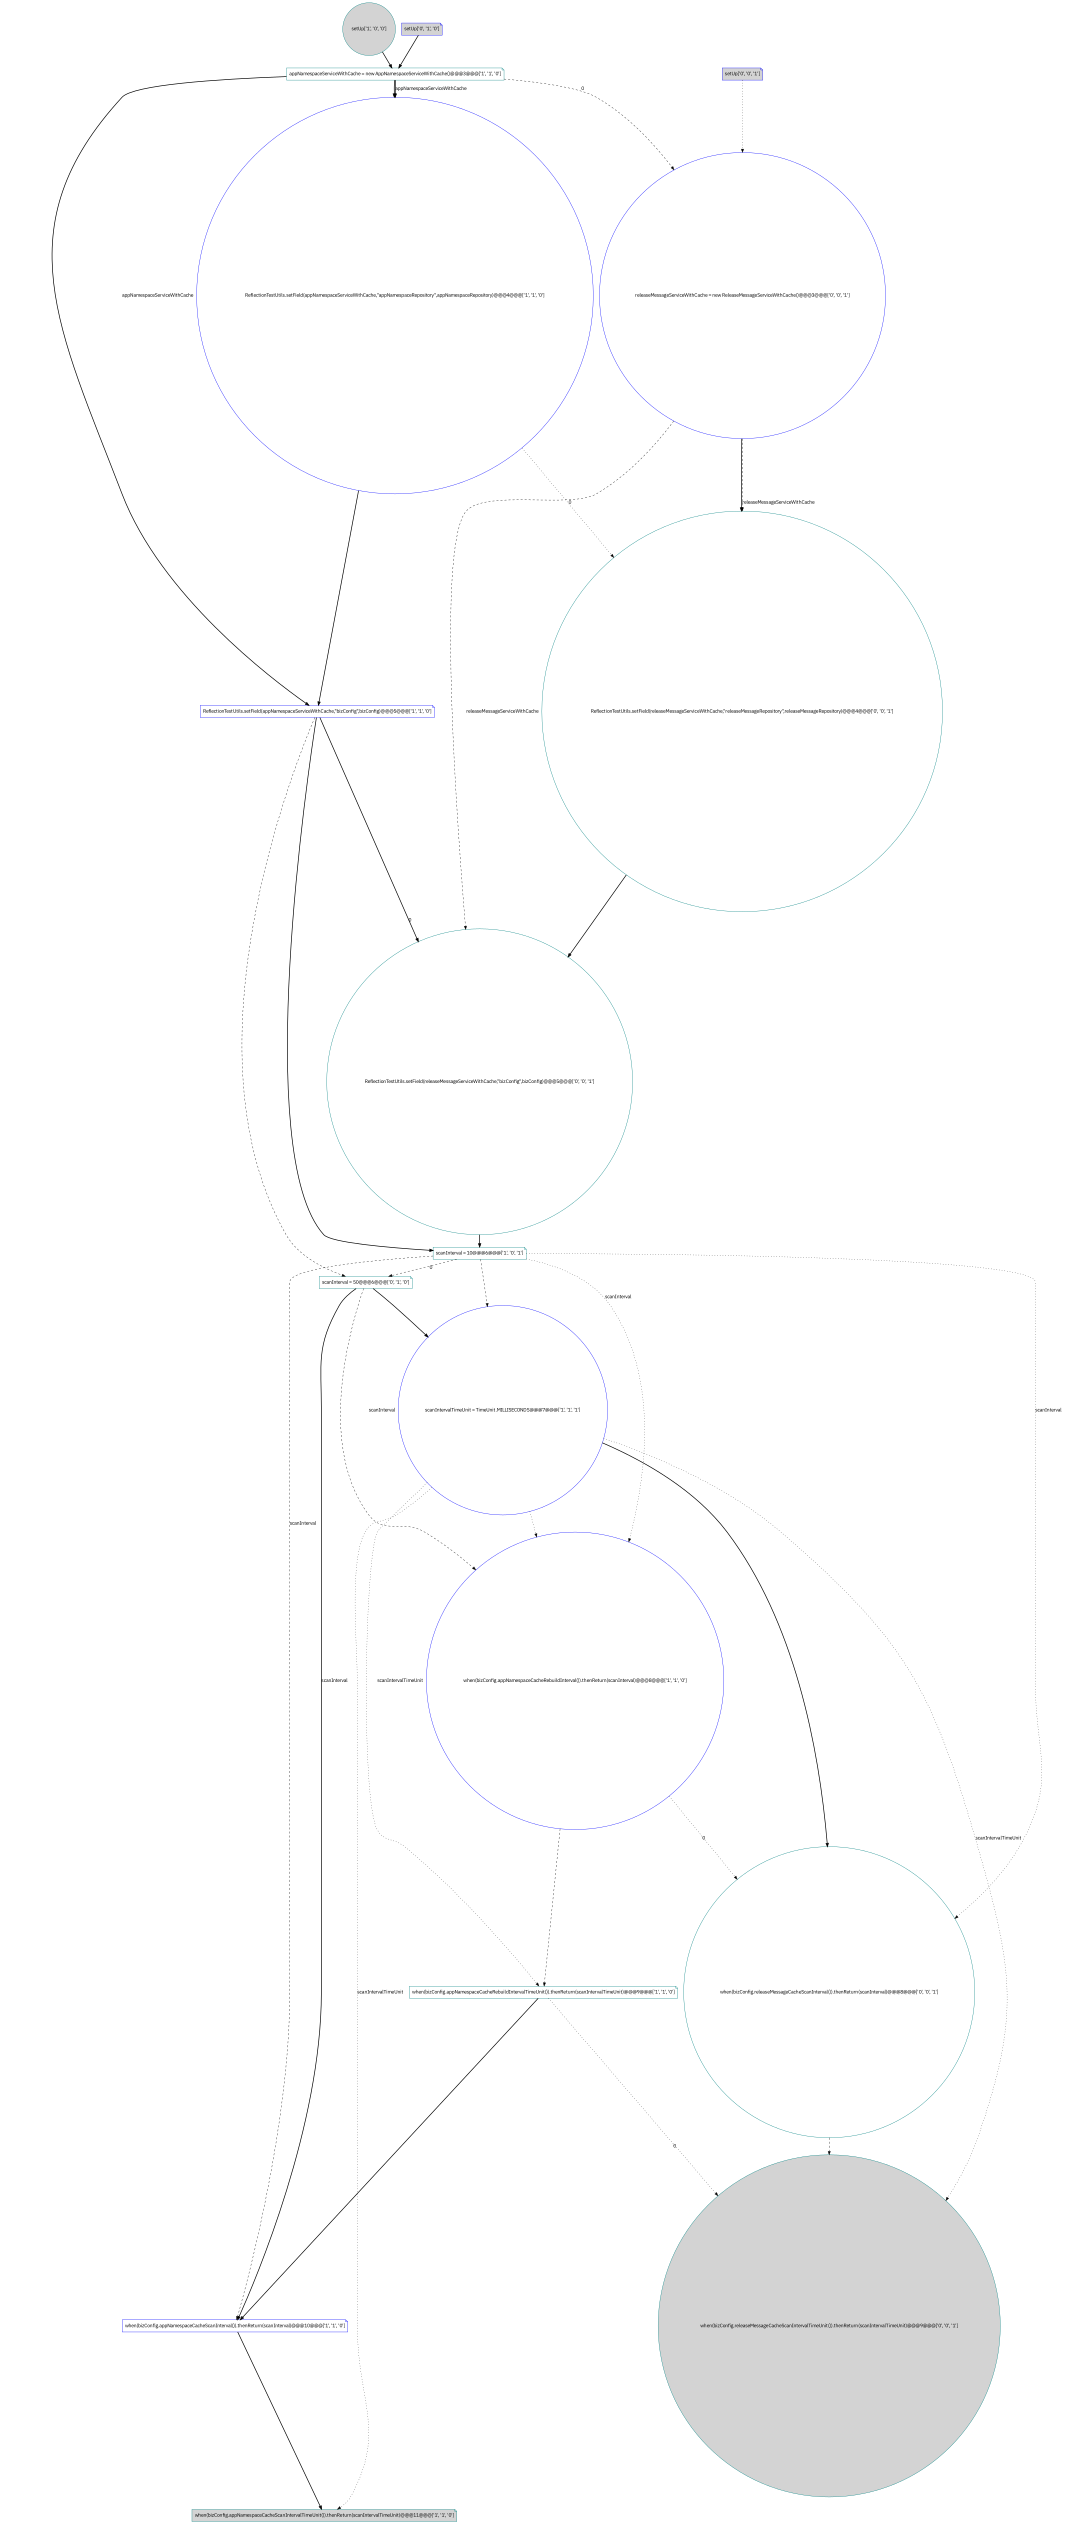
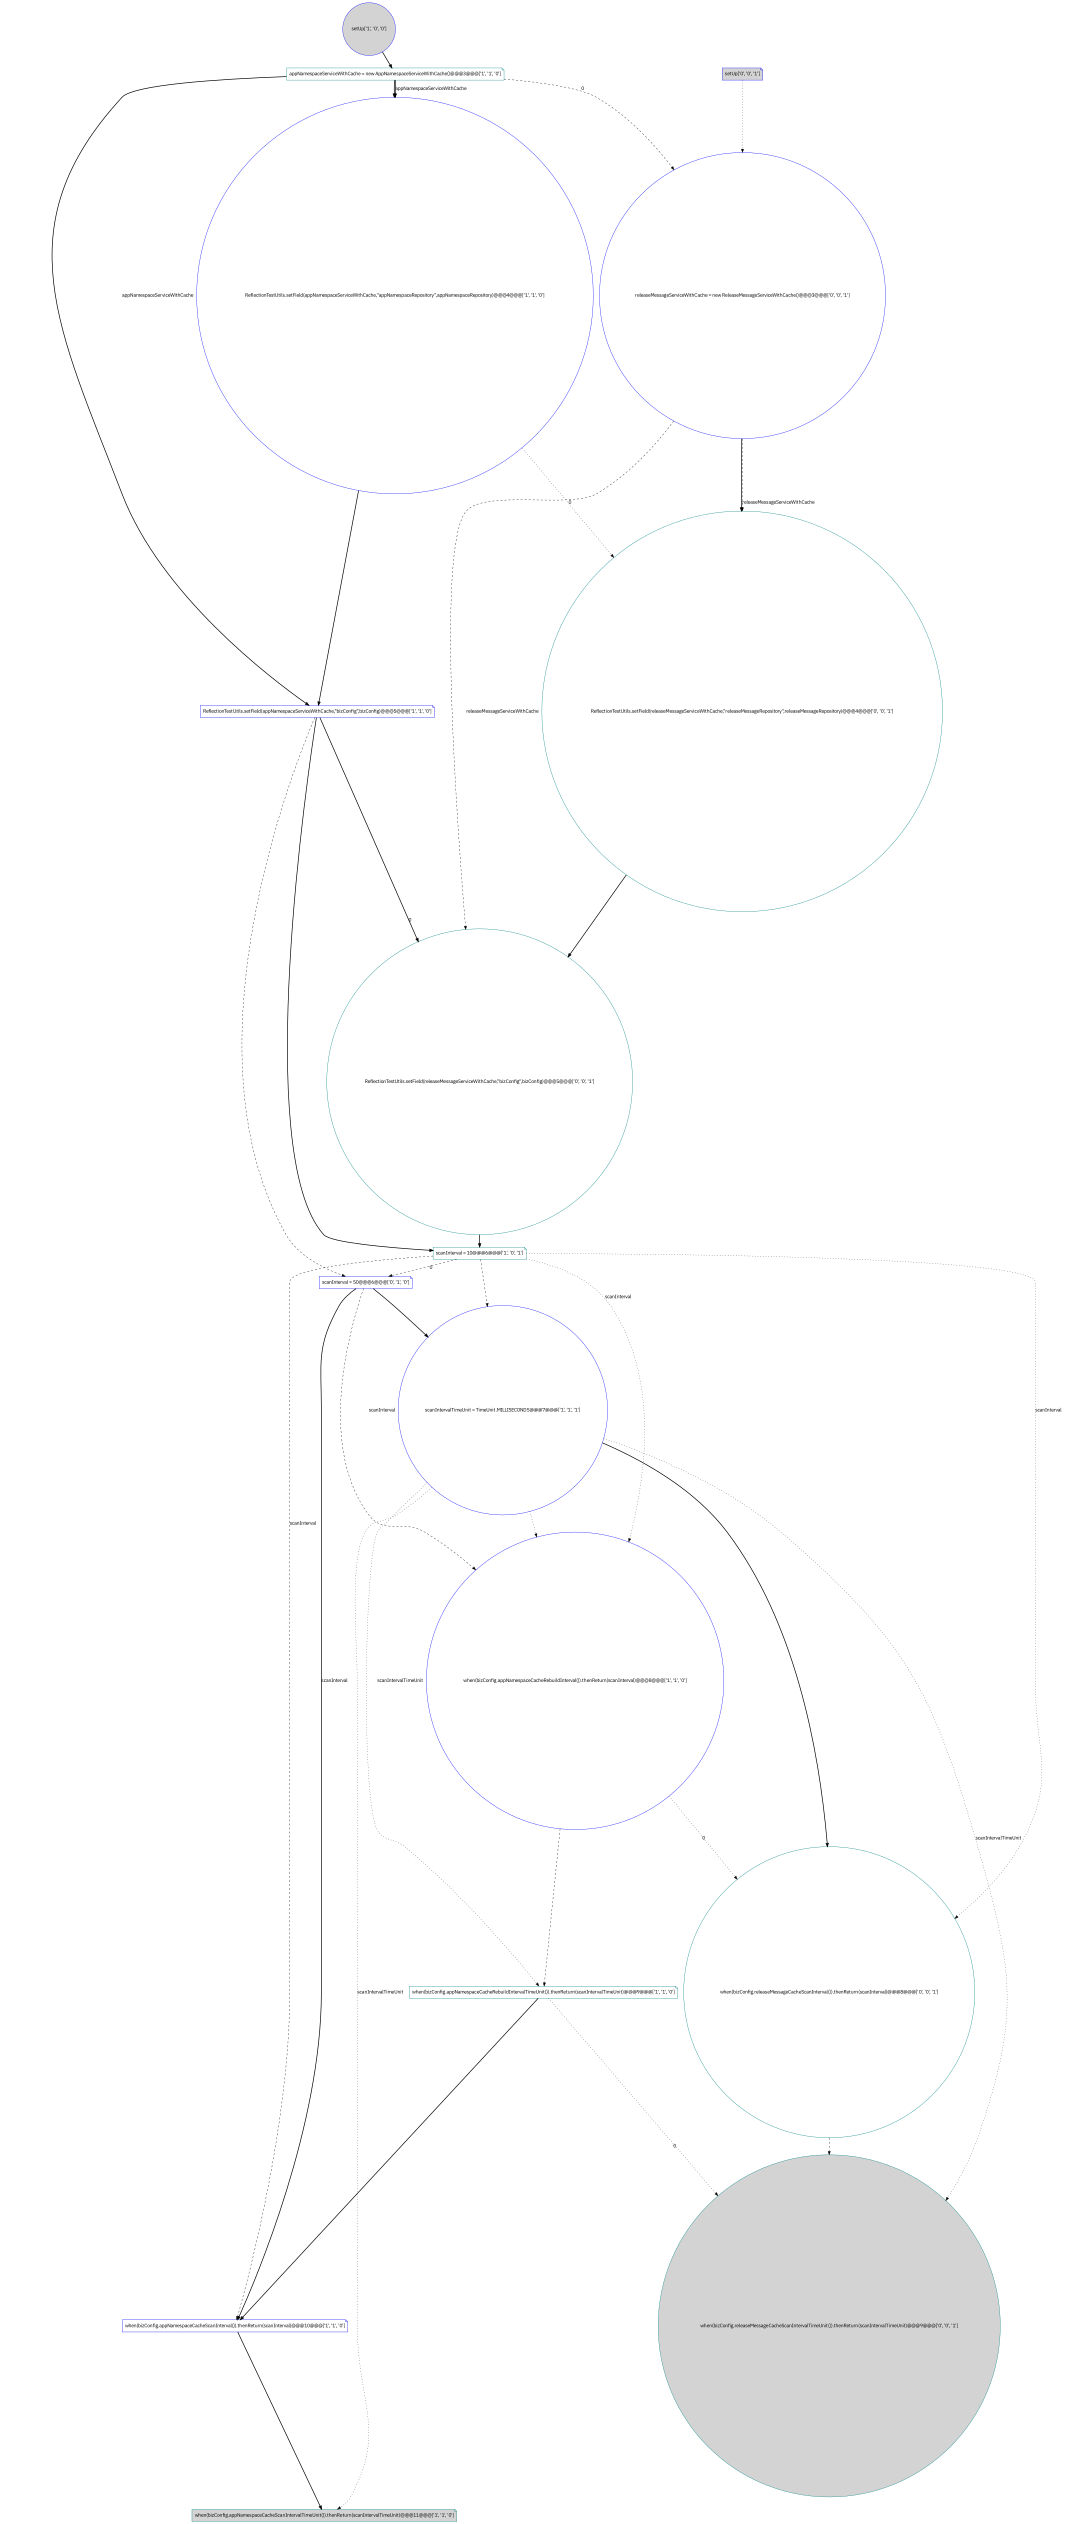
  digraph {
    fontname="IBM Plex Sans"
    node [color=teal fillcolor=white fontname="IBM Plex Sans" shape=circle style=filled]
    edge [fontname="IBM Plex Sans" style=bold]
    n1 [label="when(bizConfig.releaseMessageCacheScanInterval()).thenReturn(scanInterval)@@@8@@@['0', '0', '1']"]
    n2 [fillcolor=lightgray label="when(bizConfig.releaseMessageCacheScanIntervalTimeUnit()).thenReturn(scanIntervalTimeUnit)@@@9@@@['0', '0', '1']"]
-   n3 [fillcolor=lightgray label="setUp['1', '0', '0']"]
+   n3 [color=blue fillcolor=lightgray label="setUp['1', '0', '0']"]
    n4 [label="appNamespaceServiceWithCache = new AppNamespaceServiceWithCache()@@@3@@@['1', '1', '0']" shape=note]
    n5 [color=blue label="releaseMessageServiceWithCache = new ReleaseMessageServiceWithCache()@@@3@@@['0', '0', '1']"]
    n6 [color=blue label="ReflectionTestUtils.setField(appNamespaceServiceWithCache,\"appNamespaceRepository\",appNamespaceRepository)@@@4@@@['1', '1', '0']"]
    n7 [color=blue label="ReflectionTestUtils.setField(appNamespaceServiceWithCache,\"bizConfig\",bizConfig)@@@5@@@['1', '1', '0']" shape=note]
    n8 [color=blue label="when(bizConfig.appNamespaceCacheScanInterval()).thenReturn(scanInterval)@@@10@@@['1', '1', '0']" shape=note]
    n9 [fillcolor=lightgray label="when(bizConfig.appNamespaceCacheScanIntervalTimeUnit()).thenReturn(scanIntervalTimeUnit)@@@11@@@['1', '1', '0']" shape=note]
    n10 [color=blue fillcolor=lightgray label="setUp['0', '0', '1']" shape=note]
    n11 [label="ReflectionTestUtils.setField(releaseMessageServiceWithCache,\"releaseMessageRepository\",releaseMessageRepository)@@@4@@@['0', '0', '1']"]
    n12 [label="ReflectionTestUtils.setField(releaseMessageServiceWithCache,\"bizConfig\",bizConfig)@@@5@@@['0', '0', '1']"]
    n13 [label="scanInterval = 10@@@6@@@['1', '0', '1']" shape=note]
-   n14 [label="scanInterval = 50@@@6@@@['0', '1', '0']" shape=note]
+   n14 [color=blue label="scanInterval = 50@@@6@@@['0', '1', '0']" shape=note]
    n15 [color=blue label="scanIntervalTimeUnit = TimeUnit.MILLISECONDS@@@7@@@['1', '1', '1']"]
    n16 [label="when(bizConfig.appNamespaceCacheRebuildIntervalTimeUnit()).thenReturn(scanIntervalTimeUnit)@@@9@@@['1', '1', '0']" shape=note]
    n17 [color=blue label="when(bizConfig.appNamespaceCacheRebuildInterval()).thenReturn(scanInterval)@@@8@@@['1', '1', '0']"]
-   n18 [color=blue fillcolor=lightgray label="setUp['0', '1', '0']" shape=note]
    n1 -> n2 [style=dashed]
    n3 -> n4
    n4 -> n5 [label=0 style=dashed]
    n4 -> n6 [label=appNamespaceServiceWithCache]
    n4 -> n6
    n4 -> n7 [label=appNamespaceServiceWithCache]
    n5 -> n11
    n5 -> n11 [label=releaseMessageServiceWithCache style=dashed]
    n5 -> n12 [label=releaseMessageServiceWithCache style=dashed]
    n6 -> n7
    n6 -> n11 [label=0 style=dotted]
    n7 -> n12 [label=0]
    n7 -> n13
    n7 -> n14 [style=dashed]
    n8 -> n9
    n10 -> n5 [style=dotted]
    n11 -> n12
    n12 -> n13
    n13 -> n1 [label=scanInterval style=dotted]
    n13 -> n8 [label=scanInterval style=dashed]
    n13 -> n14 [label=0 style=dashed]
    n13 -> n15 [style=dashed]
    n13 -> n17 [label=scanInterval style=dotted]
    n14 -> n8 [label=scanInterval]
    n14 -> n15
    n14 -> n17 [label=scanInterval style=dashed]
    n15 -> n1
    n15 -> n2 [label=scanIntervalTimeUnit style=dotted]
    n15 -> n9 [label=scanIntervalTimeUnit style=dotted]
    n15 -> n16 [label=scanIntervalTimeUnit style=dotted]
    n15 -> n17 [style=dotted]
    n16 -> n2 [label=0 style=dotted]
    n16 -> n8
    n17 -> n1 [label=0 style=dotted]
    n17 -> n16 [style=dashed]
-   n18 -> n4
  }
